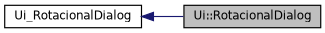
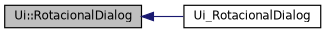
  digraph {
    rankdir=LR
    node [color=black fontname=Helvetica fontsize=10 shape=record style=filled]
    n1 [fillcolor=grey75 fontcolor=black height=0.2 label="Ui::RotacionalDialog" width=0.4]
    n2 [fillcolor=white height=0.2 label=Ui_RotacionalDialog width=0.4]
-   n2 -> n1 [color=midnightblue dir=back fontname=Helvetica fontsize=10 labelfontname=Helvetica labelfontsize=10 style=solid]
+   n1 -> n2 [color=midnightblue dir=back fontname=Helvetica fontsize=10 labelfontname=Helvetica labelfontsize=10 style=solid]
  }
